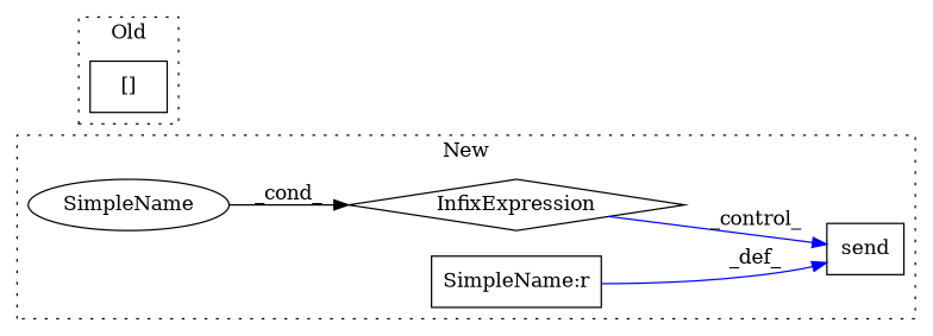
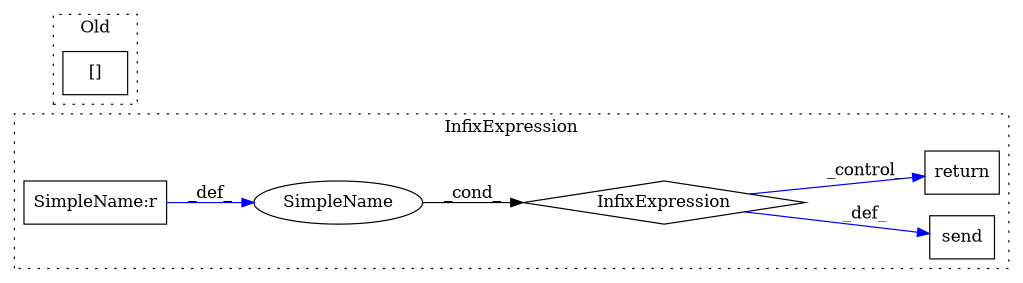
  digraph {
    rankdir=LR
    node [shape=box]
    edge [color=blue]
    n1 [a=32 l=6 label=send s=13951]
    n2 [a=25 l="4,2" label=InfixExpression s="13761,13833" shape=diamond]
    n3 [a=42 label=SimpleName shape=ellipse]
    n4 [a=27 l=4 label="SimpleName:r" s=13827]
+   n5 [a=41 l=7 label=return s=13967]
    n6 [a=2 l="7,1" label="[]" s="13803,13824"]
    subgraph cluster_1 {
-     label=New
+     label=InfixExpression
      style=dotted
      n1
      n2
      n3
      n4
+     n5
    }
    subgraph cluster_2 {
      label=Old
      style=dotted
      n6
    }
-   n2 -> n1 [label=_control_]
+   n2 -> n1 [label=_def_]
+   n2 -> n5 [label=_control_]
    n3 -> n2 [color=black label=_cond_]
-   n4 -> n1 [label=_def_]
+   n4 -> n3 [label=_def_]
  }
